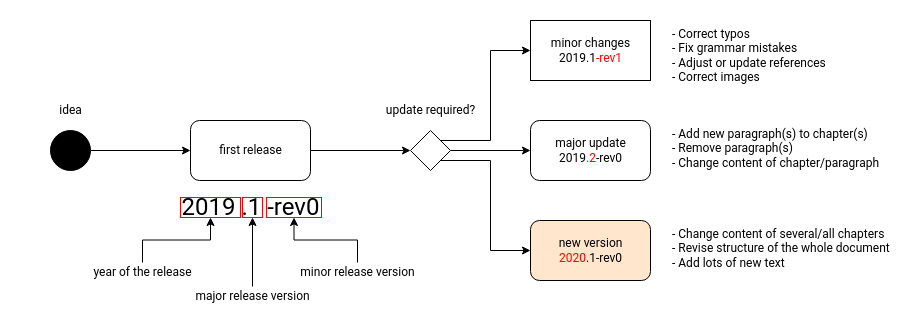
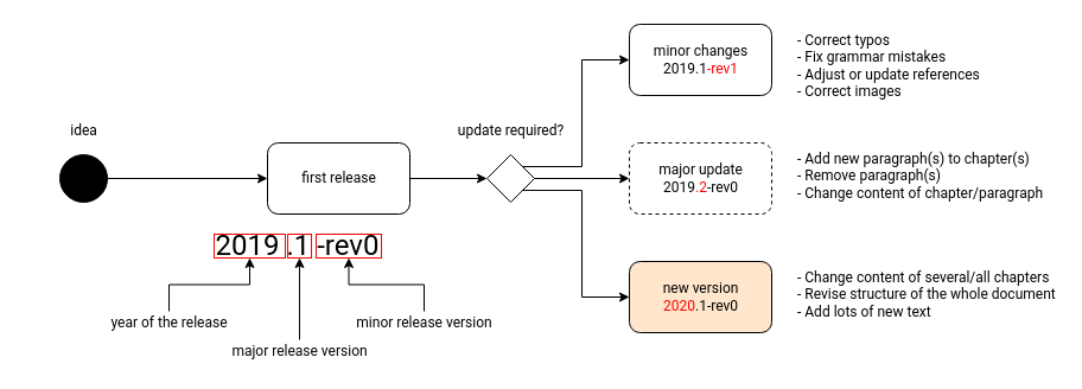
  <mxCell id="0" />
  <mxCell id="1" parent="0" />
  <mxCell id="2" style="edgeStyle=orthogonalEdgeStyle;rounded=0;orthogonalLoop=1;jettySize=auto;html=1;exitX=1;exitY=0.5;exitDx=0;exitDy=0;fontFamily=Roboto;" edge="1" parent="1" source="3" target="5"><mxGeometry relative="1" as="geometry" /></mxCell>
  <mxCell id="3" value="" style="ellipse;whiteSpace=wrap;html=1;aspect=fixed;fillColor=#000000;fontFamily=Roboto;" vertex="1" parent="1"><mxGeometry x="50" y="130" width="40" height="40" as="geometry" /></mxCell>
  <mxCell id="4" style="edgeStyle=orthogonalEdgeStyle;rounded=0;orthogonalLoop=1;jettySize=auto;html=1;exitX=1;exitY=0.5;exitDx=0;exitDy=0;entryX=0;entryY=0.5;entryDx=0;entryDy=0;fontFamily=Roboto;" edge="1" parent="1" source="5" target="12"><mxGeometry relative="1" as="geometry" /></mxCell>
- <mxCell id="5" value="first release" style="rounded=1;html=1;fontFamily=Roboto;" vertex="1" parent="1"><mxGeometry x="190" y="120" width="120" height="60" as="geometry" /></mxCell>
+ <mxCell id="5" value="first release" style="rounded=1;html=1;fontFamily=Roboto;" vertex="1" parent="1"><mxGeometry x="225" y="120" width="120" height="60" as="geometry" /></mxCell>
  <mxCell id="6" value="new version&lt;br&gt;&lt;font color=&quot;#ff0000&quot;&gt;2020&lt;/font&gt;.1-rev0" style="rounded=1;html=1;fontFamily=Roboto;fillColor=#ffe6cc;" vertex="1" parent="1"><mxGeometry x="530" y="220" width="120" height="60" as="geometry" /></mxCell>
- <mxCell id="7" value="major update&lt;br&gt;2019&lt;font color=&quot;#ff0000&quot;&gt;.2&lt;/font&gt;-rev0" style="rounded=1;html=1;fontFamily=Roboto;" vertex="1" parent="1"><mxGeometry x="530" y="120" width="120" height="60" as="geometry" /></mxCell>
- <mxCell id="8" value="minor changes&lt;br&gt;2019.1&lt;font color=&quot;#ff0000&quot;&gt;-rev1&lt;/font&gt;" style="html=1;fontFamily=Roboto;rounded=0;" vertex="1" parent="1"><mxGeometry x="530" y="20" width="120" height="60" as="geometry" /></mxCell>
+ <mxCell id="7" value="major update&lt;br&gt;2019&lt;font color=&quot;#ff0000&quot;&gt;.2&lt;/font&gt;-rev0" style="rounded=1;html=1;fontFamily=Roboto;dashed=1;" vertex="1" parent="1"><mxGeometry x="530" y="120" width="120" height="60" as="geometry" /></mxCell>
+ <mxCell id="8" value="minor changes&lt;br&gt;2019.1&lt;font color=&quot;#ff0000&quot;&gt;-rev1&lt;/font&gt;" style="rounded=1;html=1;fontFamily=Roboto;" vertex="1" parent="1"><mxGeometry x="530" y="20" width="120" height="60" as="geometry" /></mxCell>
  <mxCell id="9" style="edgeStyle=orthogonalEdgeStyle;rounded=0;orthogonalLoop=1;jettySize=auto;html=1;exitX=1;exitY=0;exitDx=0;exitDy=0;entryX=0;entryY=0.5;entryDx=0;entryDy=0;fontFamily=Roboto;" edge="1" parent="1" source="12" target="8"><mxGeometry relative="1" as="geometry" /></mxCell>
  <mxCell id="10" style="edgeStyle=orthogonalEdgeStyle;rounded=0;orthogonalLoop=1;jettySize=auto;html=1;exitX=1;exitY=0.5;exitDx=0;exitDy=0;entryX=0;entryY=0.5;entryDx=0;entryDy=0;fontFamily=Roboto;" edge="1" parent="1" source="12" target="7"><mxGeometry relative="1" as="geometry" /></mxCell>
  <mxCell id="11" style="edgeStyle=orthogonalEdgeStyle;rounded=0;orthogonalLoop=1;jettySize=auto;html=1;exitX=1;exitY=1;exitDx=0;exitDy=0;entryX=0;entryY=0.5;entryDx=0;entryDy=0;fontFamily=Roboto;" edge="1" parent="1" source="12" target="6"><mxGeometry relative="1" as="geometry" /></mxCell>
  <mxCell id="12" value="" style="rhombus;whiteSpace=wrap;html=1;fontFamily=Roboto;" vertex="1" parent="1"><mxGeometry x="410" y="130" width="40" height="40" as="geometry" /></mxCell>
  <mxCell id="13" value="update required?" style="text;html=1;strokeColor=none;fillColor=none;align=center;verticalAlign=middle;rounded=0;fontFamily=Roboto;" vertex="1" parent="1"><mxGeometry x="380" y="100" width="100" height="20" as="geometry" /></mxCell>
  <mxCell id="14" value="2019 .1 -rev0" style="text;html=1;strokeColor=none;fillColor=none;align=center;verticalAlign=middle;rounded=0;fontFamily=Roboto;fontSize=24;" vertex="1" parent="1"><mxGeometry x="165" y="192" width="170" height="30" as="geometry" /></mxCell>
  <mxCell id="15" value="" style="rounded=0;html=1;fillColor=none;fontSize=24;strokeColor=#FF0000;fontFamily=Roboto;" vertex="1" parent="1"><mxGeometry x="180" y="197" width="60" height="20" as="geometry" /></mxCell>
  <mxCell id="16" value="" style="rounded=0;whiteSpace=wrap;html=1;fillColor=none;fontSize=24;strokeColor=#FF0000;fontFamily=Roboto;" vertex="1" parent="1"><mxGeometry x="242" y="197" width="20" height="20" as="geometry" /></mxCell>
  <mxCell id="17" value="" style="rounded=0;whiteSpace=wrap;html=1;fillColor=none;fontSize=24;strokeColor=#FF0000;fontFamily=Roboto;" vertex="1" parent="1"><mxGeometry x="266" y="197" width="55" height="20" as="geometry" /></mxCell>
  <mxCell id="18" style="edgeStyle=orthogonalEdgeStyle;rounded=0;orthogonalLoop=1;jettySize=auto;html=1;exitX=0.5;exitY=0;exitDx=0;exitDy=0;entryX=0.5;entryY=1;entryDx=0;entryDy=0;fontSize=12;fontFamily=Roboto;" edge="1" parent="1" source="19" target="15"><mxGeometry relative="1" as="geometry" /></mxCell>
  <mxCell id="19" value="year of the release" style="text;html=1;strokeColor=none;fillColor=none;align=center;verticalAlign=middle;rounded=0;fontSize=12;fontFamily=Roboto;" vertex="1" parent="1"><mxGeometry x="87" y="262" width="110" height="20" as="geometry" /></mxCell>
  <mxCell id="20" style="edgeStyle=orthogonalEdgeStyle;rounded=0;orthogonalLoop=1;jettySize=auto;html=1;exitX=0.5;exitY=0;exitDx=0;exitDy=0;entryX=0.5;entryY=1;entryDx=0;entryDy=0;fontSize=12;fontFamily=Roboto;" edge="1" parent="1" source="21" target="16"><mxGeometry relative="1" as="geometry" /></mxCell>
  <mxCell id="21" value="major release version" style="text;html=1;strokeColor=none;fillColor=none;align=center;verticalAlign=middle;rounded=0;fontSize=12;fontFamily=Roboto;" vertex="1" parent="1"><mxGeometry x="192" y="286" width="120" height="20" as="geometry" /></mxCell>
  <mxCell id="22" style="edgeStyle=orthogonalEdgeStyle;rounded=0;orthogonalLoop=1;jettySize=auto;html=1;exitX=0.5;exitY=0;exitDx=0;exitDy=0;entryX=0.5;entryY=1;entryDx=0;entryDy=0;fontSize=12;fontFamily=Roboto;" edge="1" parent="1" source="23" target="17"><mxGeometry relative="1" as="geometry" /></mxCell>
  <mxCell id="23" value="minor release version" style="text;html=1;strokeColor=none;fillColor=none;align=center;verticalAlign=middle;rounded=0;fontSize=12;fontFamily=Roboto;" vertex="1" parent="1"><mxGeometry x="297" y="262" width="120" height="20" as="geometry" /></mxCell>
  <mxCell id="24" value="- Correct typos&lt;br&gt;- Fix grammar mistakes&lt;br&gt;- Adjust or update references&lt;br&gt;- Correct images" style="text;html=1;strokeColor=none;fillColor=none;align=left;verticalAlign=top;rounded=0;fontSize=12;fontFamily=Roboto;" vertex="1" parent="1"><mxGeometry x="670" y="20" width="160" height="70" as="geometry" /></mxCell>
  <mxCell id="25" value="- Add new paragraph(s) to chapter(s)&lt;br&gt;- Remove paragraph(s)&lt;br&gt;- Change content of chapter/paragraph" style="text;html=1;strokeColor=none;fillColor=none;align=left;verticalAlign=top;rounded=0;fontSize=12;fontFamily=Roboto;" vertex="1" parent="1"><mxGeometry x="670" y="120" width="220" height="50" as="geometry" /></mxCell>
  <mxCell id="26" value="- Change content of several/all chapters&lt;br&gt;- Revise structure of the whole document&lt;br&gt;- Add lots of new text" style="text;html=1;strokeColor=none;fillColor=none;align=left;verticalAlign=top;rounded=0;fontSize=12;fontFamily=Roboto;" vertex="1" parent="1"><mxGeometry x="670" y="220" width="220" height="50" as="geometry" /></mxCell>
  <mxCell id="27" value="idea" style="text;html=1;strokeColor=none;fillColor=none;align=center;verticalAlign=middle;rounded=0;fontFamily=Roboto;" vertex="1" parent="1"><mxGeometry x="20" y="100" width="100" height="20" as="geometry" /></mxCell>
